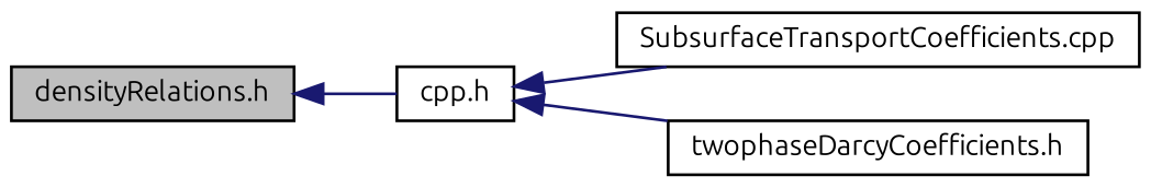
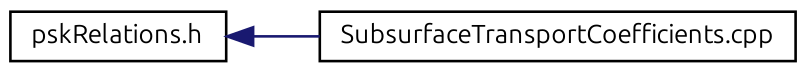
  digraph {
    fontname=Ubuntu
    rankdir=LR
    node [color=black fillcolor=white fontname=Ubuntu fontsize=10 shape=record style=filled]
    edge [color=midnightblue dir=back fontname=Ubuntu fontsize=10 labelfontname=Helvetica labelfontsize=10 style=solid]
-   n1 [fillcolor=grey75 fontcolor=black height=0.2 label="densityRelations.h" width=0.4]
-   n2 [height=0.2 label="cpp.h" width=0.4]
+   n2 [height=0.2 label="pskRelations.h" width=0.4]
    n3 [height=0.2 label="SubsurfaceTransportCoefficients.cpp" width=0.4]
-   n4 [height=0.2 label="twophaseDarcyCoefficients.h" width=0.4]
-   n1 -> n2
    n2 -> n3
-   n2 -> n4
  }
